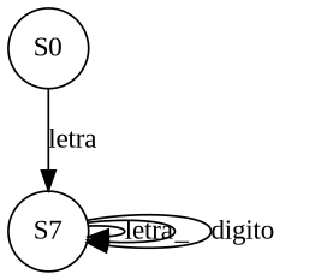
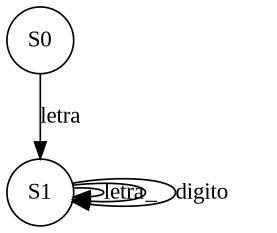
  digraph {
    rankdir=TB
    fontname="Liberation Serif"
    node [shape=circle fontname="Liberation Serif"]
    edge [fontname="Liberation Serif"]
    n1 [label=S0]
-   n2 [label=S7]
+   n2 [label=S1]
    n1 -> n2 [label=letra]
    n2 -> n2 [label=letra]
    n2 -> n2 [label=_]
    n2 -> n2 [label=digito]
  }
